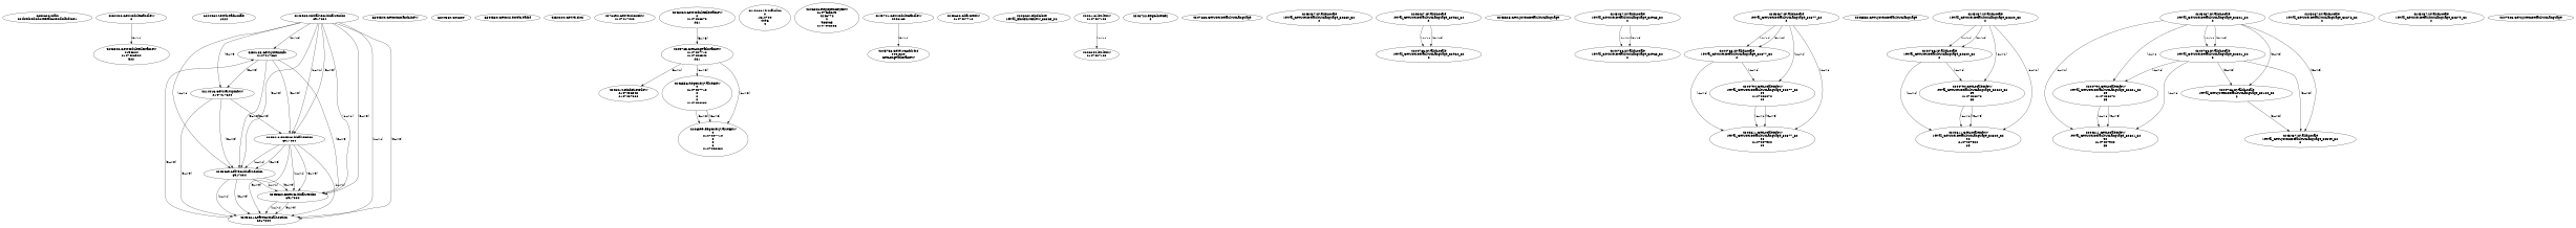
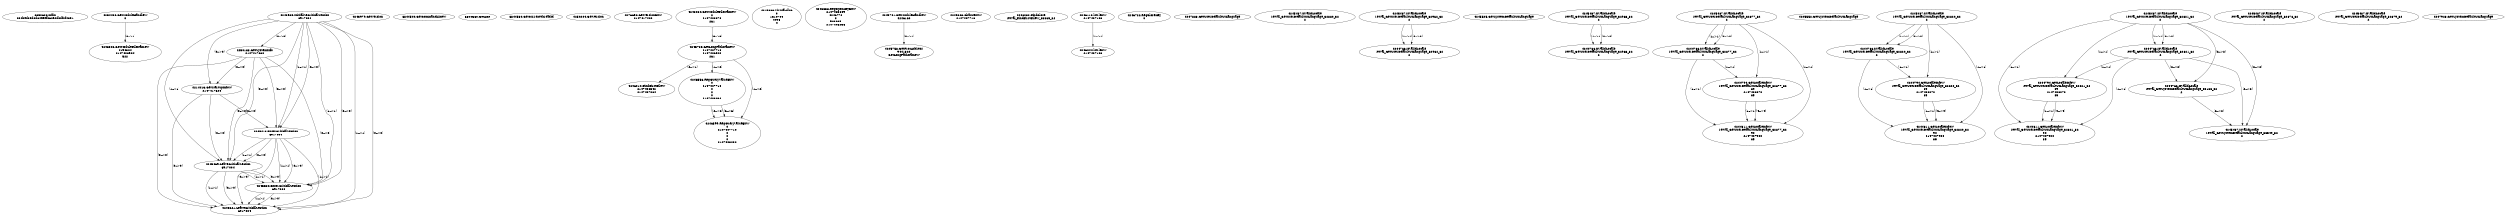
  digraph {
    n1 [label="6850628.main\n004bed85d8d64eeefb60e2dbdf0f4351"]
    n2 [label="4254480.GetModuleHandleW\n0"]
    n3 [label="4243306.GetModuleFileNameW\n4194304\n2147408904\n522"]
-   n4 [label="6844434.SetThreadLocale\n1024"]
    n5 [label="4243965.InitializeCriticalSection\n6917004"]
    n6 [label="4250188.GetSystemInfo\n2147417660"]
    n7 [label="4214413.GetStartupInfoW\n2147417624"]
    n8 [label="4245418.EnterCriticalSection\n6917004"]
    n9 [label="4245469.LeaveCriticalSection\n6917004"]
    n10 [label="4245580.EnterCriticalSection\n6917004"]
    n11 [label="4245621.LeaveCriticalSection\n6917004"]
+   n12 [label="4243979.GetVersion\n"]
    n13 [label="6844540.GetCommandLineW\n"]
    n14 [label="6844560.GetACP\n"]
    n15 [label="6844580.GetCurrentThreadId\n"]
    n16 [label="4250204.GetVersion\n"]
    n17 [label="4276690.GetVersionExW\n2147417420"]
    n18 [label="4248064.GetModuleFileNameW\n0\n2147408370\n261"]
    n19 [label="4245785.GetLongPathNameW\n2147407710\n2147406542\n261"]
    n20 [label="4246014.FindFirstFileW\n2147406542\n2147407064"]
    n21 [label="4246556.RegQueryValueExW\n0\n2147407710\n0\n0\n0\n2147408232"]
    n22 [label="4246599.RegQueryValueExW\n0\n2147407710\n0\n0\n0\n2147408232"]
    n23 [label="4215383.VirtualAlloc\n0\n1310704\n4096\n4"]
    n24 [label="4246338.RegOpenKeyExW\n2147483649\n4246772\n0\n983065\n2147408236"]
    n25 [label="4245741.GetModuleHandleW\n4246160"]
    n26 [label="4245758.GetProcAddress\n9441320\nGetLongPathNameW"]
    n27 [label="4245683.CharNextW\n2147407716"]
    n28 [label="4246032.FindClose\nretval_FindFirstFileW_33365_32"]
    n29 [label="4246044.lstrlenW\n2147407108"]
    n30 [label="4246113.lstrlenW\n2147407108"]
    n31 [label="4246722.RegCloseKey\n0"]
    n32 [label="4247883.GetUserDefaultUILanguage\n"]
    n33 [label="4245487.IsValidLocale\nretval_GetUserDefaultUILanguage_32880_32\n2"]
    n34 [label="4245487.IsValidLocale\nretval_GetUserDefaultUILanguage_32962_32\n2"]
    n35 [label="4244766.IsValidLocale\nretval_GetUserDefaultUILanguage_32962_32\n2"]
    n36 [label="4245525.GetSystemDefaultUILanguage\n"]
    n37 [label="4245487.IsValidLocale\nretval_GetUserDefaultUILanguage_32963_32\n2"]
    n38 [label="4244766.IsValidLocale\nretval_GetUserDefaultUILanguage_32963_32\n2"]
    n39 [label="4245487.IsValidLocale\nretval_GetUserDefaultUILanguage_32877_32\n2"]
    n40 [label="4244766.IsValidLocale\nretval_GetUserDefaultUILanguage_32877_32\n2"]
    n41 [label="4244794.GetLocaleInfoW\nretval_GetUserDefaultUILanguage_32877_32\n89\n2147408070\n85"]
    n42 [label="4244811.GetLocaleInfoW\nretval_GetUserDefaultUILanguage_32877_32\n90\n2147407900\n85"]
    n43 [label="4245552.GetSystemDefaultUILanguage\n"]
    n44 [label="4245487.IsValidLocale\nretval_GetUserDefaultUILanguage_32820_32\n2"]
    n45 [label="4244766.IsValidLocale\nretval_GetUserDefaultUILanguage_32820_32\n2"]
    n46 [label="4244794.GetLocaleInfoW\nretval_GetUserDefaultUILanguage_32820_32\n89\n2147408070\n85"]
    n47 [label="4244811.GetLocaleInfoW\nretval_GetUserDefaultUILanguage_32820_32\n90\n2147407900\n85"]
    n48 [label="4245487.IsValidLocale\nretval_GetUserDefaultUILanguage_32821_32\n2"]
    n49 [label="4244766.IsValidLocale\nretval_GetUserDefaultUILanguage_32821_32\n2"]
    n50 [label="4244794.GetLocaleInfoW\nretval_GetUserDefaultUILanguage_32821_32\n89\n2147408070\n85"]
    n51 [label="4244811.GetLocaleInfoW\nretval_GetUserDefaultUILanguage_32821_32\n90\n2147407900\n85"]
    n52 [label="4244766.IsValidLocale\nretval_GetSystemDefaultUILanguage_33183_32\n2"]
    n53 [label="4245487.IsValidLocale\nretval_GetSystemDefaultUILanguage_33549_32\n2"]
    n54 [label="4245487.IsValidLocale\nretval_GetUserDefaultUILanguage_32878_32\n2"]
    n55 [label="4245487.IsValidLocale\nretval_GetUserDefaultUILanguage_32879_32\n2"]
    n56 [label="4247923.GetSystemDefaultUILanguage\n"]
    n2 -> n3 [label="(0-->1)"]
    n5 -> n6 [label="(0-->0)"]
    n5 -> n7 [label="(0-->0)"]
    n5 -> n8 [label="(1-->1)"]
    n5 -> n8 [label="(0-->0)"]
    n5 -> n9 [label="(1-->1)"]
    n5 -> n9 [label="(0-->0)"]
    n5 -> n10 [label="(1-->1)"]
    n5 -> n10 [label="(0-->0)"]
    n5 -> n11 [label="(1-->1)"]
    n5 -> n11 [label="(0-->0)"]
    n6 -> n7 [label="(0-->0)"]
    n6 -> n8 [label="(0-->0)"]
    n6 -> n9 [label="(0-->0)"]
    n6 -> n10 [label="(0-->0)"]
-   n11 -> n6 [label="(0-->0)"]
+   n6 -> n11 [label="(0-->0)"]
    n7 -> n8 [label="(0-->0)"]
    n7 -> n9 [label="(0-->0)"]
    n7 -> n11 [label="(0-->0)"]
    n8 -> n9 [label="(1-->1)"]
    n8 -> n9 [label="(0-->0)"]
    n8 -> n10 [label="(1-->1)"]
    n8 -> n10 [label="(0-->0)"]
    n8 -> n11 [label="(1-->1)"]
    n8 -> n11 [label="(0-->0)"]
    n9 -> n10 [label="(1-->1)"]
    n9 -> n10 [label="(0-->0)"]
    n9 -> n11 [label="(1-->1)"]
    n9 -> n11 [label="(0-->0)"]
    n10 -> n11 [label="(1-->1)"]
    n10 -> n11 [label="(0-->0)"]
    n18 -> n19 [label="(3-->3)"]
    n19 -> n20 [label="(2-->1)"]
    n19 -> n21 [label="(1-->2)"]
    n19 -> n22 [label="(1-->2)"]
    n21 -> n22 [label="(2-->2)"]
    n21 -> n22 [label="(6-->6)"]
    n25 -> n26 [label="(0-->1)"]
    n30 -> n29 [label="(1-->1)"]
    n34 -> n35 [label="(1-->1)"]
    n34 -> n35 [label="(2-->2)"]
    n37 -> n38 [label="(1-->1)"]
    n37 -> n38 [label="(2-->2)"]
    n39 -> n40 [label="(1-->1)"]
    n39 -> n40 [label="(2-->2)"]
    n39 -> n41 [label="(1-->1)"]
    n39 -> n42 [label="(1-->1)"]
    n40 -> n41 [label="(1-->1)"]
    n40 -> n42 [label="(1-->1)"]
    n41 -> n42 [label="(1-->1)"]
    n41 -> n42 [label="(4-->4)"]
    n44 -> n45 [label="(1-->1)"]
    n44 -> n45 [label="(2-->2)"]
    n44 -> n46 [label="(1-->1)"]
    n44 -> n47 [label="(1-->1)"]
    n45 -> n46 [label="(1-->1)"]
    n45 -> n47 [label="(1-->1)"]
    n46 -> n47 [label="(1-->1)"]
    n46 -> n47 [label="(4-->4)"]
    n48 -> n49 [label="(1-->1)"]
    n48 -> n49 [label="(2-->2)"]
    n48 -> n50 [label="(1-->1)"]
    n48 -> n51 [label="(1-->1)"]
    n48 -> n52 [label="(2-->2)"]
    n48 -> n53 [label="(2-->2)"]
    n49 -> n50 [label="(1-->1)"]
    n49 -> n51 [label="(1-->1)"]
    n49 -> n52 [label="(2-->2)"]
    n49 -> n53 [label="(2-->2)"]
    n50 -> n51 [label="(1-->1)"]
    n50 -> n51 [label="(4-->4)"]
    n52 -> n53 [label="(2-->2)"]
  }
